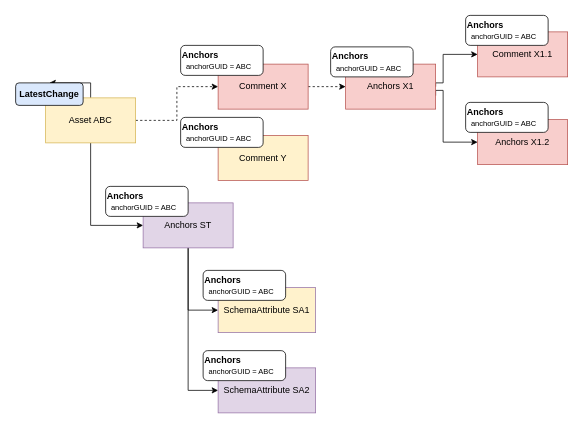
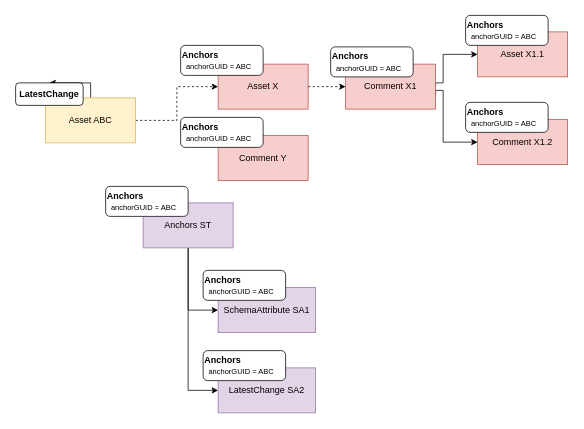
  <mxCell id="0" />
  <mxCell id="1" parent="0" />
  <mxCell id="2" style="edgeStyle=orthogonalEdgeStyle;rounded=0;orthogonalLoop=1;jettySize=auto;html=1;exitX=1;exitY=0.5;exitDx=0;exitDy=0;dashed=1;" edge="1" parent="1" source="5" target="17"><mxGeometry relative="1" as="geometry" /></mxCell>
  <mxCell id="3" style="edgeStyle=orthogonalEdgeStyle;rounded=0;orthogonalLoop=1;jettySize=auto;html=1;" edge="1" parent="1" source="5" target="19"><mxGeometry relative="1" as="geometry" /></mxCell>
- <mxCell id="4" style="edgeStyle=orthogonalEdgeStyle;rounded=0;orthogonalLoop=1;jettySize=auto;html=1;entryX=0;entryY=0.5;entryDx=0;entryDy=0;" edge="1" parent="1" source="5" target="8"><mxGeometry relative="1" as="geometry"><Array as="points"><mxPoint x="120" y="300" /></Array></mxGeometry></mxCell>
  <mxCell id="5" value="Asset ABC" style="rounded=0;whiteSpace=wrap;html=1;fillColor=#fff2cc;strokeColor=#d6b656;" vertex="1" parent="1"><mxGeometry x="60" y="130" width="120" height="60" as="geometry" /></mxCell>
  <mxCell id="6" style="edgeStyle=orthogonalEdgeStyle;rounded=0;orthogonalLoop=1;jettySize=auto;html=1;" edge="1" parent="1" target="10"><mxGeometry relative="1" as="geometry"><mxPoint x="250" y="323" as="sourcePoint" /><Array as="points"><mxPoint x="250" y="413" /></Array></mxGeometry></mxCell>
  <mxCell id="7" style="edgeStyle=orthogonalEdgeStyle;rounded=0;orthogonalLoop=1;jettySize=auto;html=1;entryX=0;entryY=0.5;entryDx=0;entryDy=0;" edge="1" parent="1" source="8" target="11"><mxGeometry relative="1" as="geometry"><Array as="points"><mxPoint x="250" y="520" /></Array></mxGeometry></mxCell>
  <mxCell id="8" value="Anchors ST" style="rounded=0;whiteSpace=wrap;html=1;fillColor=#e1d5e7;strokeColor=#9673a6;" vertex="1" parent="1"><mxGeometry x="190" y="270" width="120" height="60" as="geometry" /></mxCell>
- <mxCell id="9" value="Comment Y" style="rounded=0;whiteSpace=wrap;html=1;fillColor=#fff2cc;strokeColor=#b85450;" vertex="1" parent="1"><mxGeometry x="290" y="180" width="120" height="60" as="geometry" /></mxCell>
- <mxCell id="10" value="SchemaAttribute SA1" style="rounded=0;whiteSpace=wrap;html=1;fillColor=#fff2cc;strokeColor=#9673a6;" vertex="1" parent="1"><mxGeometry x="290" y="383" width="130" height="60" as="geometry" /></mxCell>
- <mxCell id="11" value="SchemaAttribute SA2" style="rounded=0;whiteSpace=wrap;html=1;fillColor=#e1d5e7;strokeColor=#9673a6;" vertex="1" parent="1"><mxGeometry x="290" y="490" width="130" height="60" as="geometry" /></mxCell>
- <mxCell id="12" value="Comment X1.1" style="rounded=0;whiteSpace=wrap;html=1;fillColor=#f8cecc;strokeColor=#b85450;" vertex="1" parent="1"><mxGeometry x="636" y="42" width="120" height="60" as="geometry" /></mxCell>
+ <mxCell id="9" value="Comment Y" style="rounded=0;whiteSpace=wrap;html=1;fillColor=#f8cecc;strokeColor=#b85450;" vertex="1" parent="1"><mxGeometry x="290" y="180" width="120" height="60" as="geometry" /></mxCell>
+ <mxCell id="10" value="SchemaAttribute SA1" style="rounded=0;whiteSpace=wrap;html=1;fillColor=#e1d5e7;strokeColor=#9673a6;" vertex="1" parent="1"><mxGeometry x="290" y="383" width="130" height="60" as="geometry" /></mxCell>
+ <mxCell id="11" value="LatestChange SA2" style="rounded=0;whiteSpace=wrap;html=1;fillColor=#e1d5e7;strokeColor=#9673a6;" vertex="1" parent="1"><mxGeometry x="290" y="490" width="130" height="60" as="geometry" /></mxCell>
+ <mxCell id="12" value="Asset X1.1" style="rounded=0;whiteSpace=wrap;html=1;fillColor=#f8cecc;strokeColor=#b85450;" vertex="1" parent="1"><mxGeometry x="636" y="42" width="120" height="60" as="geometry" /></mxCell>
  <mxCell id="13" style="edgeStyle=orthogonalEdgeStyle;rounded=0;orthogonalLoop=1;jettySize=auto;html=1;exitX=1;exitY=0.5;exitDx=0;exitDy=0;entryX=0;entryY=0.5;entryDx=0;entryDy=0;" edge="1" parent="1" source="15" target="12"><mxGeometry relative="1" as="geometry"><Array as="points"><mxPoint x="580" y="110" /><mxPoint x="590" y="110" /><mxPoint x="590" y="72" /></Array></mxGeometry></mxCell>
  <mxCell id="14" style="edgeStyle=orthogonalEdgeStyle;rounded=0;orthogonalLoop=1;jettySize=auto;html=1;exitX=1;exitY=0.5;exitDx=0;exitDy=0;entryX=0;entryY=0.5;entryDx=0;entryDy=0;" edge="1" parent="1" target="18"><mxGeometry relative="1" as="geometry"><mxPoint x="580" y="127" as="sourcePoint" /><Array as="points"><mxPoint x="580" y="120" /><mxPoint x="590" y="120" /><mxPoint x="590" y="189" /></Array></mxGeometry></mxCell>
- <mxCell id="15" value="Anchors X1" style="rounded=0;whiteSpace=wrap;html=1;fillColor=#f8cecc;strokeColor=#b85450;" vertex="1" parent="1"><mxGeometry x="460" y="85" width="120" height="60" as="geometry" /></mxCell>
+ <mxCell id="15" value="Comment X1" style="rounded=0;whiteSpace=wrap;html=1;fillColor=#f8cecc;strokeColor=#b85450;" vertex="1" parent="1"><mxGeometry x="460" y="85" width="120" height="60" as="geometry" /></mxCell>
  <mxCell id="16" style="edgeStyle=orthogonalEdgeStyle;rounded=0;orthogonalLoop=1;jettySize=auto;html=1;exitX=1;exitY=0.5;exitDx=0;exitDy=0;entryX=0;entryY=0.5;entryDx=0;entryDy=0;dashed=1;" edge="1" parent="1" source="17" target="15"><mxGeometry relative="1" as="geometry" /></mxCell>
- <mxCell id="17" value="Comment X" style="rounded=0;whiteSpace=wrap;html=1;fillColor=#f8cecc;strokeColor=#b85450;" vertex="1" parent="1"><mxGeometry x="290" y="85" width="120" height="60" as="geometry" /></mxCell>
- <mxCell id="18" value="Anchors X1.2" style="rounded=0;whiteSpace=wrap;html=1;fillColor=#f8cecc;strokeColor=#b85450;" vertex="1" parent="1"><mxGeometry x="636" y="159" width="120" height="60" as="geometry" /></mxCell>
- <mxCell id="19" value="LatestChange" style="rounded=1;whiteSpace=wrap;html=1;fontStyle=1;fillColor=#dae8fc;" vertex="1" parent="1"><mxGeometry x="20" y="110" width="90" height="30" as="geometry" /></mxCell>
+ <mxCell id="17" value="Asset X" style="rounded=0;whiteSpace=wrap;html=1;fillColor=#f8cecc;strokeColor=#b85450;" vertex="1" parent="1"><mxGeometry x="290" y="85" width="120" height="60" as="geometry" /></mxCell>
+ <mxCell id="18" value="Comment X1.2" style="rounded=0;whiteSpace=wrap;html=1;fillColor=#f8cecc;strokeColor=#b85450;" vertex="1" parent="1"><mxGeometry x="636" y="159" width="120" height="60" as="geometry" /></mxCell>
+ <mxCell id="19" value="LatestChange" style="rounded=1;whiteSpace=wrap;html=1;fontStyle=1" vertex="1" parent="1"><mxGeometry x="20" y="110" width="90" height="30" as="geometry" /></mxCell>
  <mxCell id="20" value="&lt;b&gt;Anchors&lt;/b&gt;&lt;br&gt;&lt;font style=&quot;font-size: 10px&quot;&gt;&amp;nbsp; anchorGUID = ABC&lt;/font&gt;" style="rounded=1;whiteSpace=wrap;html=1;align=left;" vertex="1" parent="1"><mxGeometry x="240" y="156" width="110" height="40" as="geometry" /></mxCell>
  <mxCell id="21" value="&lt;b&gt;Anchors&lt;/b&gt;&lt;br&gt;&lt;font style=&quot;font-size: 10px&quot;&gt;&amp;nbsp; anchorGUID = ABC&lt;/font&gt;" style="rounded=1;whiteSpace=wrap;html=1;align=left;" vertex="1" parent="1"><mxGeometry x="240" y="60" width="110" height="40" as="geometry" /></mxCell>
  <mxCell id="22" value="&lt;b&gt;Anchors&lt;/b&gt;&lt;br&gt;&lt;font style=&quot;font-size: 10px&quot;&gt;&amp;nbsp; anchorGUID = ABC&lt;/font&gt;" style="rounded=1;whiteSpace=wrap;html=1;align=left;" vertex="1" parent="1"><mxGeometry x="140" y="248" width="110" height="40" as="geometry" /></mxCell>
  <mxCell id="23" value="&lt;b&gt;Anchors&lt;/b&gt;&lt;br&gt;&lt;font style=&quot;font-size: 10px&quot;&gt;&amp;nbsp; anchorGUID = ABC&lt;/font&gt;" style="rounded=1;whiteSpace=wrap;html=1;align=left;" vertex="1" parent="1"><mxGeometry x="270" y="360" width="110" height="40" as="geometry" /></mxCell>
  <mxCell id="24" value="&lt;b&gt;Anchors&lt;/b&gt;&lt;br&gt;&lt;font style=&quot;font-size: 10px&quot;&gt;&amp;nbsp; anchorGUID = ABC&lt;/font&gt;" style="rounded=1;whiteSpace=wrap;html=1;align=left;" vertex="1" parent="1"><mxGeometry x="270" y="467" width="110" height="40" as="geometry" /></mxCell>
  <mxCell id="25" value="&lt;b&gt;Anchors&lt;/b&gt;&lt;br&gt;&lt;font style=&quot;font-size: 10px&quot;&gt;&amp;nbsp; anchorGUID = ABC&lt;/font&gt;" style="rounded=1;whiteSpace=wrap;html=1;align=left;" vertex="1" parent="1"><mxGeometry x="440" y="62" width="110" height="40" as="geometry" /></mxCell>
  <mxCell id="26" value="&lt;b&gt;Anchors&lt;/b&gt;&lt;br&gt;&lt;font style=&quot;font-size: 10px&quot;&gt;&amp;nbsp; anchorGUID = ABC&lt;/font&gt;" style="rounded=1;whiteSpace=wrap;html=1;align=left;" vertex="1" parent="1"><mxGeometry x="620" y="20" width="110" height="40" as="geometry" /></mxCell>
  <mxCell id="27" value="&lt;b&gt;Anchors&lt;/b&gt;&lt;br&gt;&lt;font style=&quot;font-size: 10px&quot;&gt;&amp;nbsp; anchorGUID = ABC&lt;/font&gt;" style="rounded=1;whiteSpace=wrap;html=1;align=left;" vertex="1" parent="1"><mxGeometry x="620" y="136" width="110" height="40" as="geometry" /></mxCell>
